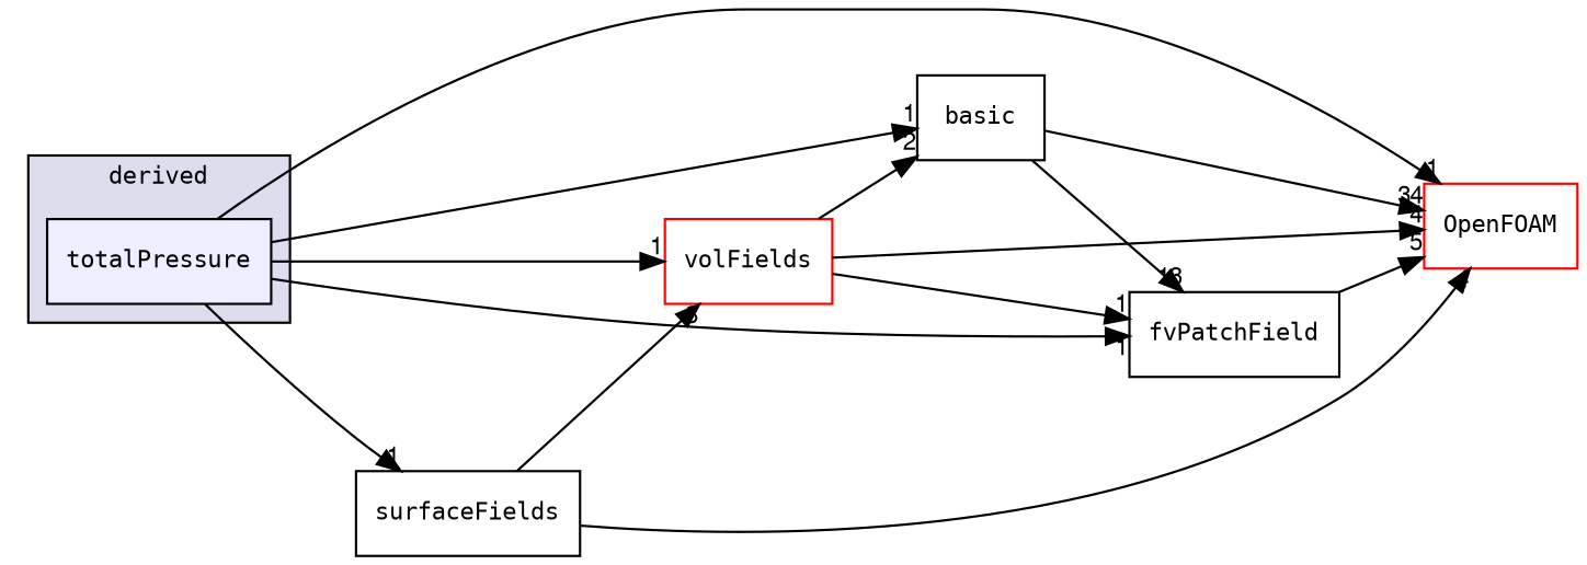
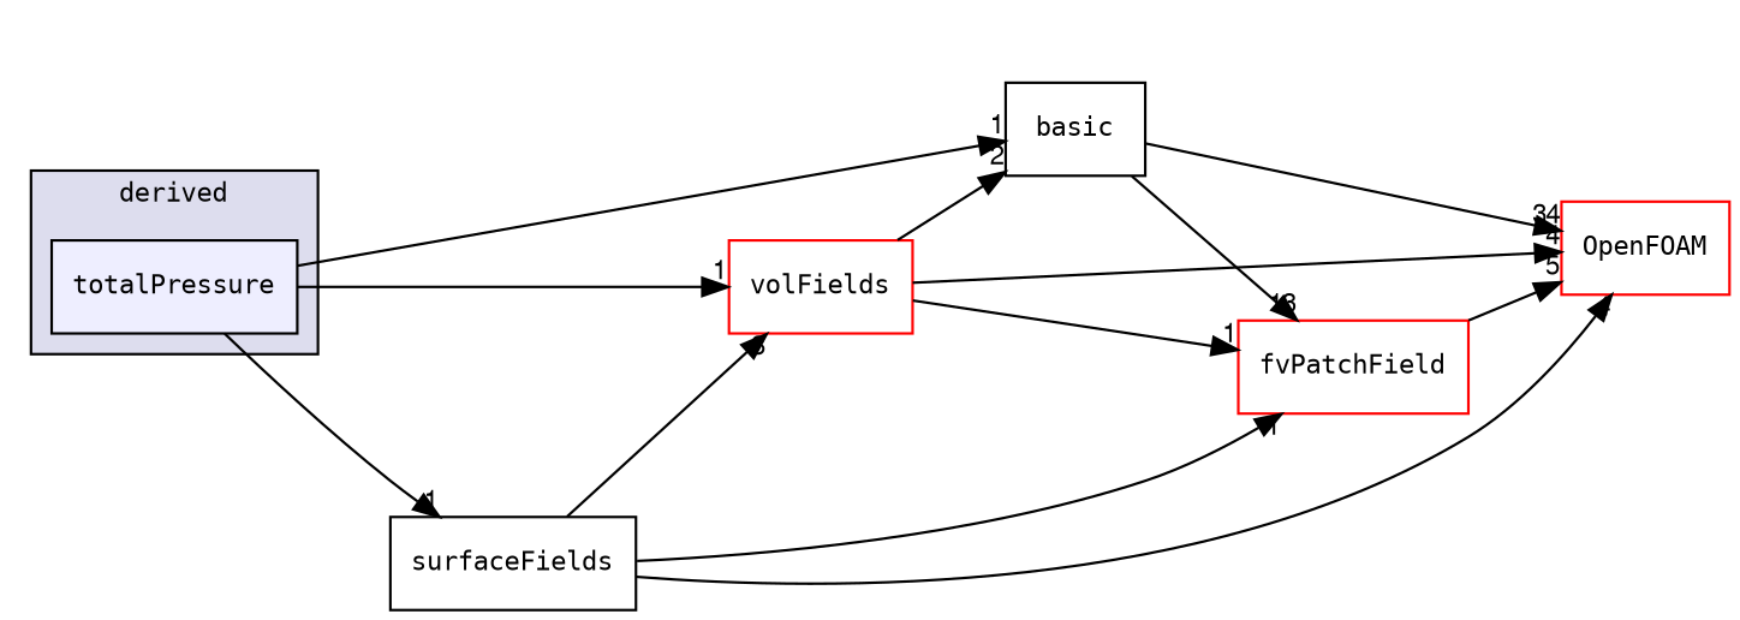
  digraph {
    compound=true
    fontname="DejaVu Sans Mono"
    rankdir=LR
    node [fontname="DejaVu Sans Mono" fontsize=10 shape=box]
    edge [fontname="DejaVu Sans Mono" headlabel=1 labeldistance=1.5 labelfontname=FreeSans labelfontsize=10]
    n1 [fillcolor="#eeeeff" label=totalPressure pencolor=black style=filled]
    n2 [color=black label=basic]
-   n3 [label=fvPatchField]
+   n3 [label=fvPatchField color=red]
    n4 [color=red label=volFields]
    n5 [color=red label=OpenFOAM]
    n6 [label=surfaceFields]
    subgraph cluster_1 {
      bgcolor="#ddddee"
      fontsize=10
      label=derived
      pencolor=black
      n1
    }
    n1 -> n2
-   n1 -> n3
+   n6 -> n3
    n1 -> n4
-   n1 -> n5
    n1 -> n6
    n2 -> n3 [headlabel=13]
    n2 -> n5 [headlabel=34]
    n3 -> n5 [headlabel=5]
    n4 -> n2 [headlabel=2]
    n4 -> n3
    n4 -> n5 [headlabel=4]
    n6 -> n4 [headlabel=8]
    n6 -> n5 [headlabel=4]
  }
